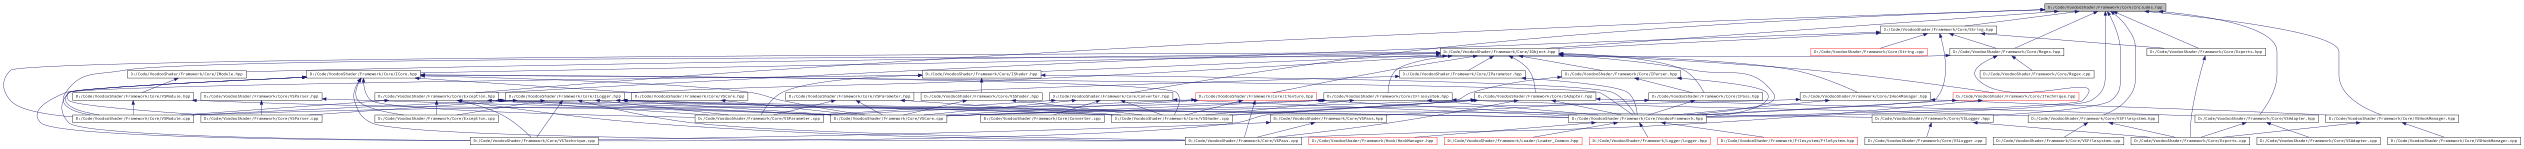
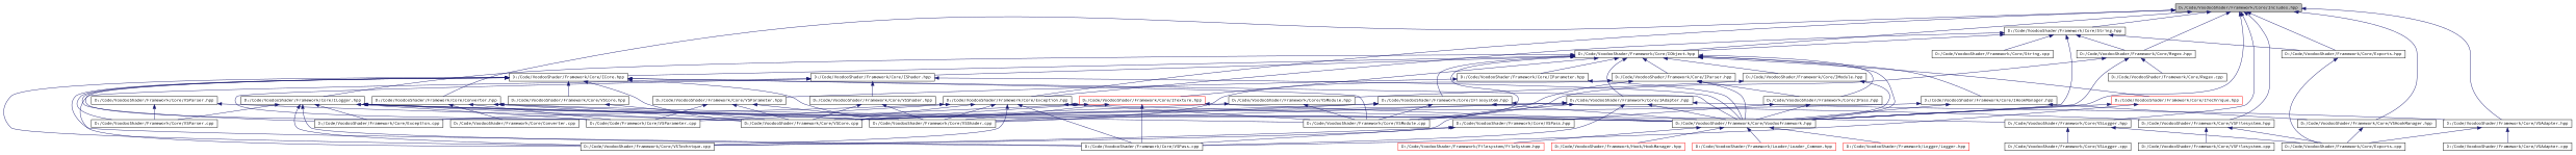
  digraph {
    fontname="Source Code Pro"
    node [color=black fillcolor=white fontname="Source Code Pro" fontsize=10 shape=record style=filled]
    edge [color=midnightblue dir=back fontname="Source Code Pro" fontsize=10 labelfontname=Helvetica labelfontsize=10 style=solid]
    n1 [fillcolor=grey75 fontcolor=black height=0.2 label="D:/Code/VoodooShader/Framework/Core/Includes.hpp" width=0.4]
    n2 [height=0.2 label="D:/Code/VoodooShader/Framework/Core/Converter.hpp" width=0.4]
    n3 [height=0.2 label="D:/Code/VoodooShader/Framework/Core/VoodooFramework.hpp" width=0.4]
    n4 [height=0.2 label="D:/Code/VoodooShader/Framework/Core/Exception.hpp" width=0.4]
    n5 [height=0.2 label="D:/Code/VoodooShader/Framework/Core/String.hpp" width=0.4]
    n6 [height=0.2 label="D:/Code/VoodooShader/Framework/Core/IObject.hpp" width=0.4]
    n7 [height=0.2 label="D:/Code/VoodooShader/Framework/Core/VSLogger.hpp" width=0.4]
    n8 [height=0.2 label="D:/Code/VoodooShader/Framework/Core/VSAdapter.hpp" width=0.4]
    n9 [height=0.2 label="D:/Code/VoodooShader/Framework/Core/VSFilesystem.hpp" width=0.4]
    n10 [height=0.2 label="D:/Code/VoodooShader/Framework/Core/VSHookManager.hpp" width=0.4]
    n11 [height=0.2 label="D:/Code/VoodooShader/Framework/Core/Exports.hpp" width=0.4]
    n12 [height=0.2 label="D:/Code/VoodooShader/Framework/Core/Regex.hpp" width=0.4]
    n13 [height=0.2 label="D:/Code/VoodooShader/Framework/Core/Converter.cpp" width=0.4]
    n14 [height=0.2 label="D:/Code/VoodooShader/Framework/Core/VSCore.cpp" width=0.4]
-   n15 [height=0.2 label="D:/Code/VoodooShader/Framework/Core/VSParameter.cpp" width=0.4]
+   n15 [height=0.2 label="D:/Code/Code/Framework/Core/VSParameter.cpp" width=0.4]
    n16 [height=0.2 label="D:/Code/VoodooShader/Framework/Core/VSShader.cpp" width=0.4]
    n17 [color=red height=0.2 label="D:/Code/VoodooShader/Framework/Filesystem/FileSystem.hpp" width=0.4]
    n18 [color=red height=0.2 label="D:/Code/VoodooShader/Framework/Hook/HookManager.hpp" width=0.4]
    n19 [color=red height=0.2 label="D:/Code/VoodooShader/Framework/Loader/Loader_Common.hpp" width=0.4]
    n20 [color=red height=0.2 label="D:/Code/VoodooShader/Framework/Logger/Logger.hpp" width=0.4]
    n21 [height=0.2 label="D:/Code/VoodooShader/Framework/Core/Exception.cpp" width=0.4]
    n22 [height=0.2 label="D:/Code/VoodooShader/Framework/Core/VSModule.cpp" width=0.4]
    n23 [height=0.2 label="D:/Code/VoodooShader/Framework/Core/VSPass.cpp" width=0.4]
    n24 [height=0.2 label="D:/Code/VoodooShader/Framework/Core/VSTechnique.cpp" width=0.4]
-   n25 [color=red height=0.2 label="D:/Code/VoodooShader/Framework/Core/String.cpp" width=0.4]
+   n25 [height=0.2 label="D:/Code/VoodooShader/Framework/Core/String.cpp" width=0.4]
    n26 [height=0.2 label="D:/Code/VoodooShader/Framework/Core/ICore.hpp" width=0.4]
    n27 [height=0.2 label="D:/Code/VoodooShader/Framework/Core/ILogger.hpp" width=0.4]
    n28 [height=0.2 label="D:/Code/VoodooShader/Framework/Core/IAdapter.hpp" width=0.4]
    n29 [height=0.2 label="D:/Code/VoodooShader/Framework/Core/IFilesystem.hpp" width=0.4]
    n30 [height=0.2 label="D:/Code/VoodooShader/Framework/Core/IHookManager.hpp" width=0.4]
    n31 [height=0.2 label="D:/Code/VoodooShader/Framework/Core/IModule.hpp" width=0.4]
    n32 [height=0.2 label="D:/Code/VoodooShader/Framework/Core/IParameter.hpp" width=0.4]
    n33 [height=0.2 label="D:/Code/VoodooShader/Framework/Core/IParser.hpp" width=0.4]
    n34 [height=0.2 label="D:/Code/VoodooShader/Framework/Core/IPass.hpp" width=0.4]
    n35 [height=0.2 label="D:/Code/VoodooShader/Framework/Core/IShader.hpp" width=0.4]
    n36 [color=red height=0.2 label="D:/Code/VoodooShader/Framework/Core/ITechnique.hpp" width=0.4]
    n37 [color=red height=0.2 label="D:/Code/VoodooShader/Framework/Core/ITexture.hpp" width=0.4]
    n38 [height=0.2 label="D:/Code/VoodooShader/Framework/Core/Exports.cpp" width=0.4]
    n39 [height=0.2 label="D:/Code/VoodooShader/Framework/Core/VSLogger.cpp" width=0.4]
    n40 [height=0.2 label="D:/Code/VoodooShader/Framework/Core/VSAdapter.cpp" width=0.4]
    n41 [height=0.2 label="D:/Code/VoodooShader/Framework/Core/VSFilesystem.cpp" width=0.4]
-   n42 [height=0.2 label="D:/Code/VoodooShader/Framework/Core/VSHookManager.cpp" width=0.4]
    n43 [height=0.2 label="D:/Code/VoodooShader/Framework/Core/Regex.cpp" width=0.4]
    n44 [height=0.2 label="D:/Code/VoodooShader/Framework/Core/VSCore.hpp" width=0.4]
    n45 [height=0.2 label="D:/Code/VoodooShader/Framework/Core/VSParser.cpp" width=0.4]
    n46 [height=0.2 label="D:/Code/VoodooShader/Framework/Core/VSModule.hpp" width=0.4]
    n47 [height=0.2 label="D:/Code/VoodooShader/Framework/Core/VSParameter.hpp" width=0.4]
    n48 [height=0.2 label="D:/Code/VoodooShader/Framework/Core/VSPass.hpp" width=0.4]
    n49 [height=0.2 label="D:/Code/VoodooShader/Framework/Core/VSShader.hpp" width=0.4]
    n50 [height=0.2 label="D:/Code/VoodooShader/Framework/Core/VSParser.hpp" width=0.4]
    n1 -> n2
    n1 -> n3
    n1 -> n4
    n1 -> n5
    n1 -> n6
    n1 -> n7
    n1 -> n8
    n1 -> n9
    n1 -> n10
    n1 -> n11
    n1 -> n12
    n2 -> n3
    n2 -> n13
    n2 -> n14
    n2 -> n15
    n2 -> n16
    n3 -> n17
    n3 -> n18
    n3 -> n19
    n3 -> n20
    n4 -> n3
    n4 -> n14
    n4 -> n15
    n4 -> n16
    n4 -> n21
    n4 -> n22
    n4 -> n23
    n4 -> n24
    n5 -> n3
    n5 -> n4
    n5 -> n6
    n5 -> n11
    n5 -> n12
    n5 -> n25
    n6 -> n3
    n6 -> n22
    n6 -> n26
    n6 -> n27
    n6 -> n28
    n6 -> n29
    n6 -> n30
    n6 -> n31
    n6 -> n32
    n6 -> n33
    n6 -> n34
    n6 -> n35
    n6 -> n36
    n6 -> n37
    n7 -> n38
    n7 -> n39
    n8 -> n38
    n8 -> n40
    n9 -> n38
    n9 -> n41
    n10 -> n38
-   n10 -> n42
    n11 -> n38
    n12 -> n3
    n12 -> n22
    n12 -> n43
    n26 -> n3
    n26 -> n14
    n26 -> n15
    n26 -> n16
    n26 -> n21
    n26 -> n22
    n26 -> n23
    n26 -> n24
    n26 -> n44
    n26 -> n45
    n27 -> n3
    n27 -> n7
    n27 -> n14
    n27 -> n15
    n27 -> n16
    n27 -> n21
    n27 -> n22
    n27 -> n23
    n27 -> n24
    n27 -> n45
    n28 -> n3
    n28 -> n8
    n28 -> n14
    n28 -> n16
    n28 -> n23
    n28 -> n24
    n29 -> n3
    n29 -> n9
    n29 -> n14
    n29 -> n16
    n29 -> n22
    n30 -> n3
    n30 -> n10
    n30 -> n14
+   n31 -> n3
    n31 -> n46
    n32 -> n3
    n32 -> n47
    n33 -> n3
    n33 -> n16
+   n33 -> n22
    n33 -> n34
    n34 -> n3
    n34 -> n48
    n35 -> n3
    n35 -> n15
    n35 -> n24
    n35 -> n49
    n36 -> n3
    n36 -> n23
    n37 -> n3
    n37 -> n14
    n37 -> n15
    n37 -> n16
    n37 -> n23
    n44 -> n14
    n46 -> n14
    n46 -> n22
    n47 -> n14
    n47 -> n15
    n47 -> n16
    n48 -> n23
    n48 -> n24
    n49 -> n14
    n49 -> n16
    n50 -> n14
    n50 -> n45
  }
